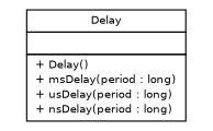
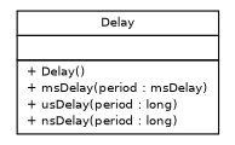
  digraph {
    nodesep=0.25
    ranksep=0.5
-   n1 [fontcolor=black fontname=Helvetica fontsize=9.0 label=<<table title="lejos.utility.Delay" border="0" cellborder="1" cellspacing="0" cellpadding="2" port="p" href="./Delay.html"> 		<tr><td><table border="0" cellspacing="0" cellpadding="1"> <tr><td align="center" balign="center"> Delay </td></tr> 		</table></td></tr> 		<tr><td><table border="0" cellspacing="0" cellpadding="1"> <tr><td align="left" balign="left">  </td></tr> 		</table></td></tr> 		<tr><td><table border="0" cellspacing="0" cellpadding="1"> <tr><td align="left" balign="left"> + Delay() </td></tr> <tr><td align="left" balign="left"> + msDelay(period : long) </td></tr> <tr><td align="left" balign="left"> + usDelay(period : long) </td></tr> <tr><td align="left" balign="left"> + nsDelay(period : long) </td></tr> 		</table></td></tr> 		</table>> shape=plaintext]
+   n1 [fontcolor=black fontname=Helvetica fontsize=9.0 label=<<table title="lejos.utility.Delay" border="0" cellborder="1" cellspacing="0" cellpadding="2" port="p" href="./Delay.html"> 		<tr><td><table border="0" cellspacing="0" cellpadding="1"> <tr><td align="center" balign="center"> Delay </td></tr> 		</table></td></tr> 		<tr><td><table border="0" cellspacing="0" cellpadding="1"> <tr><td align="left" balign="left">  </td></tr> 		</table></td></tr> 		<tr><td><table border="0" cellspacing="0" cellpadding="1"> <tr><td align="left" balign="left"> + Delay() </td></tr> <tr><td align="left" balign="left"> + msDelay(period : msDelay) </td></tr> <tr><td align="left" balign="left"> + usDelay(period : long) </td></tr> <tr><td align="left" balign="left"> + nsDelay(period : long) </td></tr> 		</table></td></tr> 		</table>> shape=plaintext]
  }
